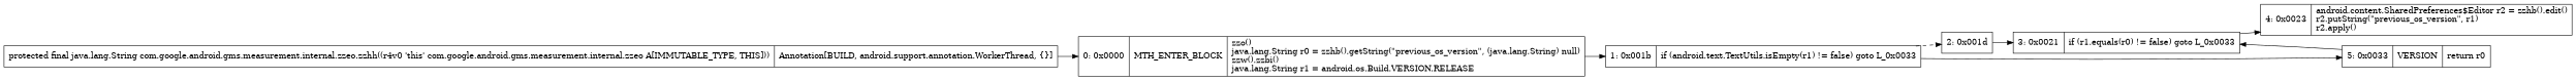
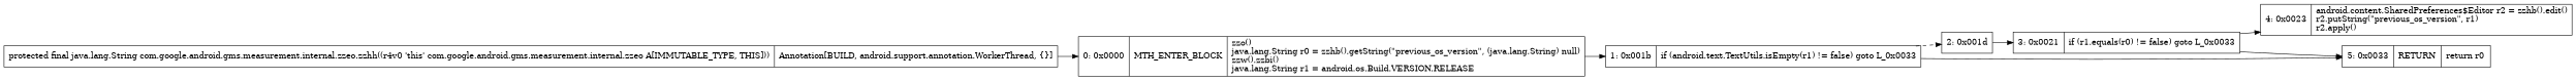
  digraph {
    rankdir=LR
    node [shape=record]
    n1 [label="{0\:\ 0x0000|MTH_ENTER_BLOCK\l|zzo()\ljava.lang.String r0 = zzhb().getString(\"previous_os_version\", (java.lang.String) null)\lzzw().zzbi()\ljava.lang.String r1 = android.os.Build.VERSION.RELEASE\l}"]
    n2 [label="{1\:\ 0x001b|if (android.text.TextUtils.isEmpty(r1) != false) goto L_0x0033\l}"]
    n3 [label="{2\:\ 0x001d}"]
-   n4 [label="{5\:\ 0x0033|VERSION\l|return r0\l}"]
+   n4 [label="{5\:\ 0x0033|RETURN\l|return r0\l}"]
    n5 [label="{3\:\ 0x0021|if (r1.equals(r0) != false) goto L_0x0033\l}"]
    n6 [label="{4\:\ 0x0023|android.content.SharedPreferences$Editor r2 = zzhb().edit()\lr2.putString(\"previous_os_version\", r1)\lr2.apply()\l}"]
    n7 [label="{protected final java.lang.String com.google.android.gms.measurement.internal.zzeo.zzhh((r4v0 'this' com.google.android.gms.measurement.internal.zzeo A[IMMUTABLE_TYPE, THIS]))  | Annotation[BUILD, android.support.annotation.WorkerThread, \{\}]\l}"]
    n1 -> n2
    n2 -> n3 [style=dashed]
    n2 -> n4
    n3 -> n5
-   n4 -> n5
+   n5 -> n4
    n5 -> n6 [style=solid]
    n7 -> n1
  }
